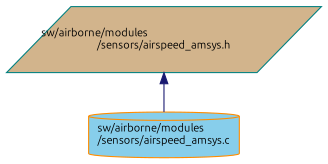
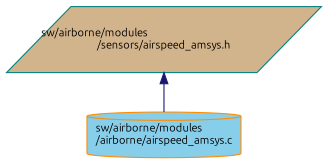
  digraph {
    fontname=Ubuntu
    node [fontname=Ubuntu fontsize=10 style=filled]
    n1 [color=teal fillcolor=tan fontcolor=black height=0.2 label="sw/airborne/modules\l/sensors/airspeed_amsys.h" shape=parallelogram width=0.4]
-   n2 [color=darkorange fillcolor=skyblue height=0.2 label="sw/airborne/modules\l/sensors/airspeed_amsys.c" shape=cylinder width=0.4]
+   n2 [color=darkorange fillcolor=skyblue height=0.2 label="sw/airborne/modules\l/airborne/airspeed_amsys.c" shape=cylinder width=0.4]
    n1 -> n2 [color=midnightblue dir=back fontname=Ubuntu fontsize=10 labelfontname=FreeSans labelfontsize=10 style=solid]
  }
